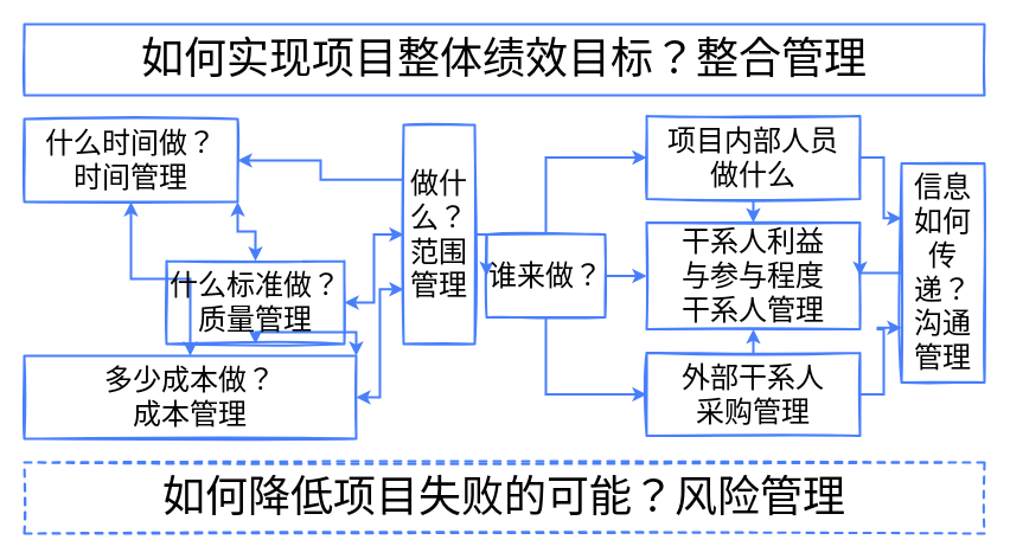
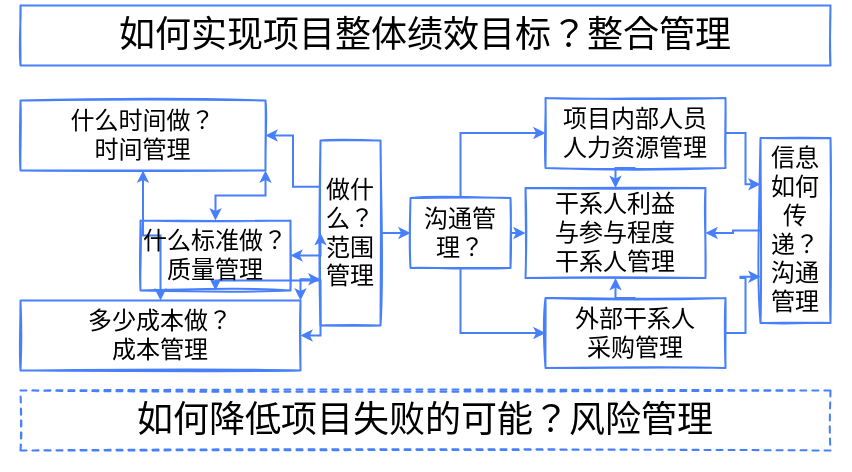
  <mxCell id="0" />
  <mxCell id="1" parent="0" />
- <mxCell id="2" value="&lt;font style=&quot;font-size: 36px&quot;&gt;如何实现项目整体绩效目标？整合管理&lt;/font&gt;" style="rounded=0;whiteSpace=wrap;html=1;strokeColor=#487ffb;fontFamily=FZJingLeiS-R-GB;sketch=1;fillColor=none;strokeWidth=2;" parent="1" vertex="1"><mxGeometry x="20" y="20" width="810" height="60" as="geometry" /></mxCell>
+ <mxCell id="2" value="&lt;font style=&quot;font-size: 36px&quot;&gt;如何实现项目整体绩效目标？整合管理&lt;/font&gt;" style="rounded=0;whiteSpace=wrap;html=1;strokeColor=#487ffb;fontFamily=FZJingLeiS-R-GB;sketch=1;fillColor=none;strokeWidth=2;" parent="1" vertex="1"><mxGeometry x="20" y="5" width="810" height="60" as="geometry" /></mxCell>
  <mxCell id="3" value="&lt;font style=&quot;font-size: 36px&quot;&gt;如何降低项目失败的可能？风险管理&lt;/font&gt;" style="rounded=0;whiteSpace=wrap;html=1;strokeColor=#487ffb;fontFamily=FZJingLeiS-R-GB;sketch=1;fillColor=none;strokeWidth=2;dashed=1;" parent="1" vertex="1"><mxGeometry x="20" y="390" width="810" height="60" as="geometry" /></mxCell>
  <mxCell id="4" style="edgeStyle=orthogonalEdgeStyle;rounded=0;orthogonalLoop=1;jettySize=auto;html=1;exitX=0.5;exitY=1;exitDx=0;exitDy=0;entryX=0.5;entryY=0;entryDx=0;entryDy=0;fontSize=24;startArrow=classic;startFill=1;endArrow=classic;endFill=1;strokeColor=#487FFB;strokeWidth=2;" parent="1" source="7" target="10" edge="1"><mxGeometry relative="1" as="geometry" /></mxCell>
  <mxCell id="5" style="edgeStyle=orthogonalEdgeStyle;rounded=0;orthogonalLoop=1;jettySize=auto;html=1;exitX=1;exitY=0.5;exitDx=0;exitDy=0;entryX=0;entryY=0.25;entryDx=0;entryDy=0;fontSize=24;startArrow=classic;startFill=1;endArrow=none;endFill=1;strokeColor=#487FFB;strokeWidth=2;" parent="1" source="7" target="14" edge="1"><mxGeometry relative="1" as="geometry" /></mxCell>
  <mxCell id="6" style="edgeStyle=orthogonalEdgeStyle;rounded=0;orthogonalLoop=1;jettySize=auto;html=1;exitX=1;exitY=1;exitDx=0;exitDy=0;entryX=0.5;entryY=0;entryDx=0;entryDy=0;fontSize=24;startArrow=classic;startFill=1;endArrow=classic;endFill=1;strokeColor=#487FFB;strokeWidth=2;" parent="1" source="7" target="12" edge="1"><mxGeometry relative="1" as="geometry" /></mxCell>
- <mxCell id="7" value="&lt;span style=&quot;font-size: 24px&quot;&gt;什么时间做？&lt;br&gt;时间管理&lt;br&gt;&lt;/span&gt;" style="rounded=0;whiteSpace=wrap;html=1;strokeColor=#487ffb;fontFamily=FZJingLeiS-R-GB;sketch=1;fillColor=none;strokeWidth=2;" parent="1" vertex="1"><mxGeometry x="20" y="100" width="180" height="70" as="geometry" /></mxCell>
+ <mxCell id="7" value="&lt;span style=&quot;font-size: 24px&quot;&gt;什么时间做？&lt;br&gt;时间管理&lt;br&gt;&lt;/span&gt;" style="rounded=0;whiteSpace=wrap;html=1;strokeColor=#487ffb;fontFamily=FZJingLeiS-R-GB;sketch=1;fillColor=none;strokeWidth=2;" parent="1" vertex="1"><mxGeometry x="20" y="100" width="245" height="70" as="geometry" /></mxCell>
  <mxCell id="8" style="edgeStyle=orthogonalEdgeStyle;rounded=0;orthogonalLoop=1;jettySize=auto;html=1;exitX=1;exitY=0.5;exitDx=0;exitDy=0;entryX=0;entryY=0.75;entryDx=0;entryDy=0;fontSize=24;startArrow=classic;startFill=1;endArrow=classic;endFill=1;strokeColor=#487FFB;strokeWidth=2;" parent="1" source="10" target="14" edge="1"><mxGeometry relative="1" as="geometry" /></mxCell>
  <mxCell id="9" style="edgeStyle=orthogonalEdgeStyle;rounded=0;orthogonalLoop=1;jettySize=auto;html=1;exitX=1;exitY=0;exitDx=0;exitDy=0;entryX=0.5;entryY=1;entryDx=0;entryDy=0;fontSize=24;startArrow=classic;startFill=1;endArrow=classic;endFill=1;strokeColor=#487FFB;strokeWidth=2;" parent="1" source="10" target="12" edge="1"><mxGeometry relative="1" as="geometry" /></mxCell>
  <mxCell id="10" value="&lt;span style=&quot;font-size: 24px&quot;&gt;多少成本做？&lt;br&gt;成本管理&lt;br&gt;&lt;/span&gt;" style="rounded=0;whiteSpace=wrap;html=1;strokeColor=#487ffb;fontFamily=FZJingLeiS-R-GB;sketch=1;fillColor=none;strokeWidth=2;" parent="1" vertex="1"><mxGeometry x="20" y="300" width="280" height="70" as="geometry" /></mxCell>
  <mxCell id="11" style="edgeStyle=orthogonalEdgeStyle;rounded=0;orthogonalLoop=1;jettySize=auto;html=1;exitX=1;exitY=0.5;exitDx=0;exitDy=0;entryX=0;entryY=0.5;entryDx=0;entryDy=0;fontSize=24;startArrow=classic;startFill=1;endArrow=classic;endFill=1;strokeColor=#487FFB;strokeWidth=2;" parent="1" source="12" target="14" edge="1"><mxGeometry relative="1" as="geometry" /></mxCell>
  <mxCell id="12" value="&lt;span style=&quot;font-size: 24px&quot;&gt;什么标准做？&lt;br&gt;质量管理&lt;br&gt;&lt;/span&gt;" style="rounded=0;whiteSpace=wrap;html=1;strokeColor=#487ffb;fontFamily=FZJingLeiS-R-GB;sketch=1;fillColor=none;strokeWidth=2;" parent="1" vertex="1"><mxGeometry x="140" y="220" width="150" height="70" as="geometry" /></mxCell>
  <mxCell id="13" style="edgeStyle=orthogonalEdgeStyle;rounded=0;orthogonalLoop=1;jettySize=auto;html=1;exitX=1;exitY=0.5;exitDx=0;exitDy=0;entryX=0;entryY=0.5;entryDx=0;entryDy=0;fontSize=24;startArrow=none;startFill=0;endArrow=classic;endFill=1;strokeColor=#487FFB;strokeWidth=2;" parent="1" source="14" target="18" edge="1"><mxGeometry relative="1" as="geometry" /></mxCell>
- <mxCell id="14" value="&lt;span style=&quot;font-size: 24px&quot;&gt;做什么？范围管理&lt;br&gt;&lt;/span&gt;" style="rounded=0;whiteSpace=wrap;html=1;strokeColor=#487ffb;fontFamily=FZJingLeiS-R-GB;sketch=1;fillColor=none;horizontal=1;verticalAlign=middle;strokeWidth=2;" parent="1" vertex="1"><mxGeometry x="340" y="105" width="60" height="185" as="geometry" /></mxCell>
+ <mxCell id="14" value="&lt;span style=&quot;font-size: 24px&quot;&gt;做什么？范围管理&lt;br&gt;&lt;/span&gt;" style="rounded=0;whiteSpace=wrap;html=1;strokeColor=#487ffb;fontFamily=FZJingLeiS-R-GB;sketch=1;fillColor=none;horizontal=1;verticalAlign=middle;strokeWidth=2;" parent="1" vertex="1"><mxGeometry x="320" y="140" width="60" height="185" as="geometry" /></mxCell>
  <mxCell id="15" style="edgeStyle=orthogonalEdgeStyle;rounded=0;orthogonalLoop=1;jettySize=auto;html=1;exitX=0.5;exitY=0;exitDx=0;exitDy=0;entryX=0;entryY=0.5;entryDx=0;entryDy=0;fontSize=24;startArrow=none;startFill=0;endArrow=classic;endFill=1;strokeColor=#487FFB;strokeWidth=2;" parent="1" source="18" target="21" edge="1"><mxGeometry relative="1" as="geometry" /></mxCell>
  <mxCell id="16" style="edgeStyle=orthogonalEdgeStyle;rounded=0;orthogonalLoop=1;jettySize=auto;html=1;exitX=0.5;exitY=1;exitDx=0;exitDy=0;entryX=0;entryY=0.5;entryDx=0;entryDy=0;fontSize=24;startArrow=none;startFill=0;endArrow=classic;endFill=1;strokeColor=#487FFB;strokeWidth=2;" parent="1" source="18" target="24" edge="1"><mxGeometry relative="1" as="geometry" /></mxCell>
  <mxCell id="17" style="edgeStyle=orthogonalEdgeStyle;rounded=0;orthogonalLoop=1;jettySize=auto;html=1;exitX=1;exitY=0.5;exitDx=0;exitDy=0;entryX=0;entryY=0.5;entryDx=0;entryDy=0;fontSize=24;startArrow=none;startFill=0;endArrow=classic;endFill=1;strokeColor=#487FFB;strokeWidth=2;" parent="1" source="18" target="25" edge="1"><mxGeometry relative="1" as="geometry" /></mxCell>
- <mxCell id="18" value="&lt;span style=&quot;font-size: 24px&quot;&gt;谁来做？&lt;br&gt;&lt;/span&gt;" style="rounded=0;whiteSpace=wrap;html=1;strokeColor=#487ffb;fontFamily=FZJingLeiS-R-GB;sketch=1;fillColor=none;strokeWidth=2;" parent="1" vertex="1"><mxGeometry x="410" y="197.5" width="100" height="70" as="geometry" /></mxCell>
+ <mxCell id="18" value="&lt;span style=&quot;font-size: 24px&quot;&gt;沟通管理？&lt;br&gt;&lt;/span&gt;" style="rounded=0;whiteSpace=wrap;html=1;strokeColor=#487ffb;fontFamily=FZJingLeiS-R-GB;sketch=1;fillColor=none;strokeWidth=2;" parent="1" vertex="1"><mxGeometry x="410" y="197.5" width="100" height="70" as="geometry" /></mxCell>
  <mxCell id="19" style="edgeStyle=orthogonalEdgeStyle;rounded=0;orthogonalLoop=1;jettySize=auto;html=1;exitX=0.5;exitY=1;exitDx=0;exitDy=0;entryX=0.5;entryY=0;entryDx=0;entryDy=0;fontSize=24;startArrow=none;startFill=0;endArrow=classic;endFill=1;strokeColor=#487FFB;strokeWidth=2;" parent="1" source="21" target="25" edge="1"><mxGeometry relative="1" as="geometry" /></mxCell>
  <mxCell id="20" style="edgeStyle=orthogonalEdgeStyle;rounded=0;orthogonalLoop=1;jettySize=auto;html=1;exitX=1;exitY=0.5;exitDx=0;exitDy=0;entryX=0;entryY=0.25;entryDx=0;entryDy=0;fontSize=24;startArrow=none;startFill=0;endArrow=classic;endFill=1;strokeColor=#487FFB;strokeWidth=2;" parent="1" source="21" target="27" edge="1"><mxGeometry relative="1" as="geometry" /></mxCell>
- <mxCell id="21" value="&lt;span style=&quot;font-size: 24px&quot;&gt;项目内部人员&lt;br&gt;做什么&lt;br&gt;&lt;/span&gt;" style="rounded=0;whiteSpace=wrap;html=1;strokeColor=#487ffb;fontFamily=FZJingLeiS-R-GB;sketch=1;fillColor=none;strokeWidth=2;" parent="1" vertex="1"><mxGeometry x="545" y="97.5" width="180" height="70" as="geometry" /></mxCell>
+ <mxCell id="21" value="&lt;span style=&quot;font-size: 24px&quot;&gt;项目内部人员&lt;br&gt;人力资源管理&lt;br&gt;&lt;/span&gt;" style="rounded=0;whiteSpace=wrap;html=1;strokeColor=#487ffb;fontFamily=FZJingLeiS-R-GB;sketch=1;fillColor=none;strokeWidth=2;" parent="1" vertex="1"><mxGeometry x="545" y="97.5" width="180" height="70" as="geometry" /></mxCell>
  <mxCell id="22" style="edgeStyle=orthogonalEdgeStyle;rounded=0;orthogonalLoop=1;jettySize=auto;html=1;exitX=0.5;exitY=0;exitDx=0;exitDy=0;entryX=0.5;entryY=1;entryDx=0;entryDy=0;fontSize=24;startArrow=none;startFill=0;endArrow=classic;endFill=1;strokeColor=#487FFB;strokeWidth=2;" parent="1" source="24" target="25" edge="1"><mxGeometry relative="1" as="geometry" /></mxCell>
  <mxCell id="23" style="edgeStyle=orthogonalEdgeStyle;rounded=0;orthogonalLoop=1;jettySize=auto;html=1;exitX=1;exitY=0.5;exitDx=0;exitDy=0;entryX=0;entryY=0.75;entryDx=0;entryDy=0;fontSize=24;startArrow=none;startFill=0;endArrow=classic;endFill=1;strokeColor=#487FFB;strokeWidth=2;" parent="1" source="24" target="27" edge="1"><mxGeometry relative="1" as="geometry" /></mxCell>
  <mxCell id="24" value="&lt;span style=&quot;font-size: 24px&quot;&gt;外部干系人&lt;br&gt;采购管理&lt;/span&gt;&lt;span style=&quot;color: rgba(0 , 0 , 0 , 0) ; font-family: monospace ; font-size: 0px&quot;&gt;%3CmxGraphModel%3E%3Croot%3E%3CmxCell%20id%3D%220%22%2F%3E%3CmxCell%20id%3D%221%22%20parent%3D%220%22%2F%3E%3CmxCell%20id%3D%222%22%20value%3D%22%26lt%3Bspan%20style%3D%26quot%3Bfont-size%3A%2024px%26quot%3B%26gt%3B%E9%A1%B9%E7%9B%AE%E5%86%85%E9%83%A8%E4%BA%BA%E5%91%98%26lt%3Bbr%26gt%3B%E4%BA%BA%E5%8A%9B%E8%B5%84%E6%BA%90%E7%AE%A1%E7%90%86%26lt%3Bbr%26gt%3B%26lt%3B%2Fspan%26gt%3B%22%20style%3D%22rounded%3D0%3BwhiteSpace%3Dwrap%3Bhtml%3D1%3BstrokeColor%3D%23487ffb%3BfontFamily%3DFZJingLeiS-R-GB%3Bsketch%3D1%3BfillColor%3Dnone%3B%22%20vertex%3D%221%22%20parent%3D%221%22%3E%3CmxGeometry%20x%3D%22550%22%20y%3D%22120%22%20width%3D%22180%22%20height%3D%2270%22%20as%3D%22geometry%22%2F%3E%3C%2FmxCell%3E%3C%2Froot%3E%3C%2FmxGraphModel%3E&lt;/span&gt;&lt;span style=&quot;font-size: 24px&quot;&gt;&lt;br&gt;&lt;/span&gt;" style="rounded=0;whiteSpace=wrap;html=1;strokeColor=#487ffb;fontFamily=FZJingLeiS-R-GB;sketch=1;fillColor=none;strokeWidth=2;" parent="1" vertex="1"><mxGeometry x="545" y="297.5" width="180" height="70" as="geometry" /></mxCell>
- <mxCell id="25" value="&lt;span style=&quot;font-size: 24px&quot;&gt;干系人利益&lt;br&gt;与参与程度&lt;br&gt;干系人管理&lt;br&gt;&lt;/span&gt;" style="rounded=0;whiteSpace=wrap;html=1;strokeColor=#487ffb;fontFamily=FZJingLeiS-R-GB;sketch=1;fillColor=none;strokeWidth=2;" parent="1" vertex="1"><mxGeometry x="545" y="187.5" width="180" height="90" as="geometry" /></mxCell>
+ <mxCell id="25" value="&lt;span style=&quot;font-size: 24px&quot;&gt;干系人利益&lt;br&gt;与参与程度&lt;br&gt;干系人管理&lt;br&gt;&lt;/span&gt;" style="rounded=0;whiteSpace=wrap;html=1;strokeColor=#487ffb;fontFamily=FZJingLeiS-R-GB;sketch=1;fillColor=none;strokeWidth=2;" parent="1" vertex="1"><mxGeometry x="525" y="187.5" width="180" height="90" as="geometry" /></mxCell>
  <mxCell id="26" style="edgeStyle=orthogonalEdgeStyle;rounded=0;orthogonalLoop=1;jettySize=auto;html=1;exitX=0;exitY=0.5;exitDx=0;exitDy=0;entryX=1;entryY=0.5;entryDx=0;entryDy=0;fontSize=24;startArrow=none;startFill=0;endArrow=classic;endFill=1;strokeColor=#487FFB;strokeWidth=2;" parent="1" source="27" target="25" edge="1"><mxGeometry relative="1" as="geometry" /></mxCell>
  <mxCell id="27" value="&lt;span style=&quot;font-size: 24px&quot;&gt;信息如何传递？&lt;br&gt;沟通管理&lt;br&gt;&lt;/span&gt;" style="rounded=0;whiteSpace=wrap;html=1;strokeColor=#487ffb;fontFamily=FZJingLeiS-R-GB;sketch=1;fillColor=none;strokeWidth=2;" parent="1" vertex="1"><mxGeometry x="760" y="137.5" width="70" height="185" as="geometry" /></mxCell>
